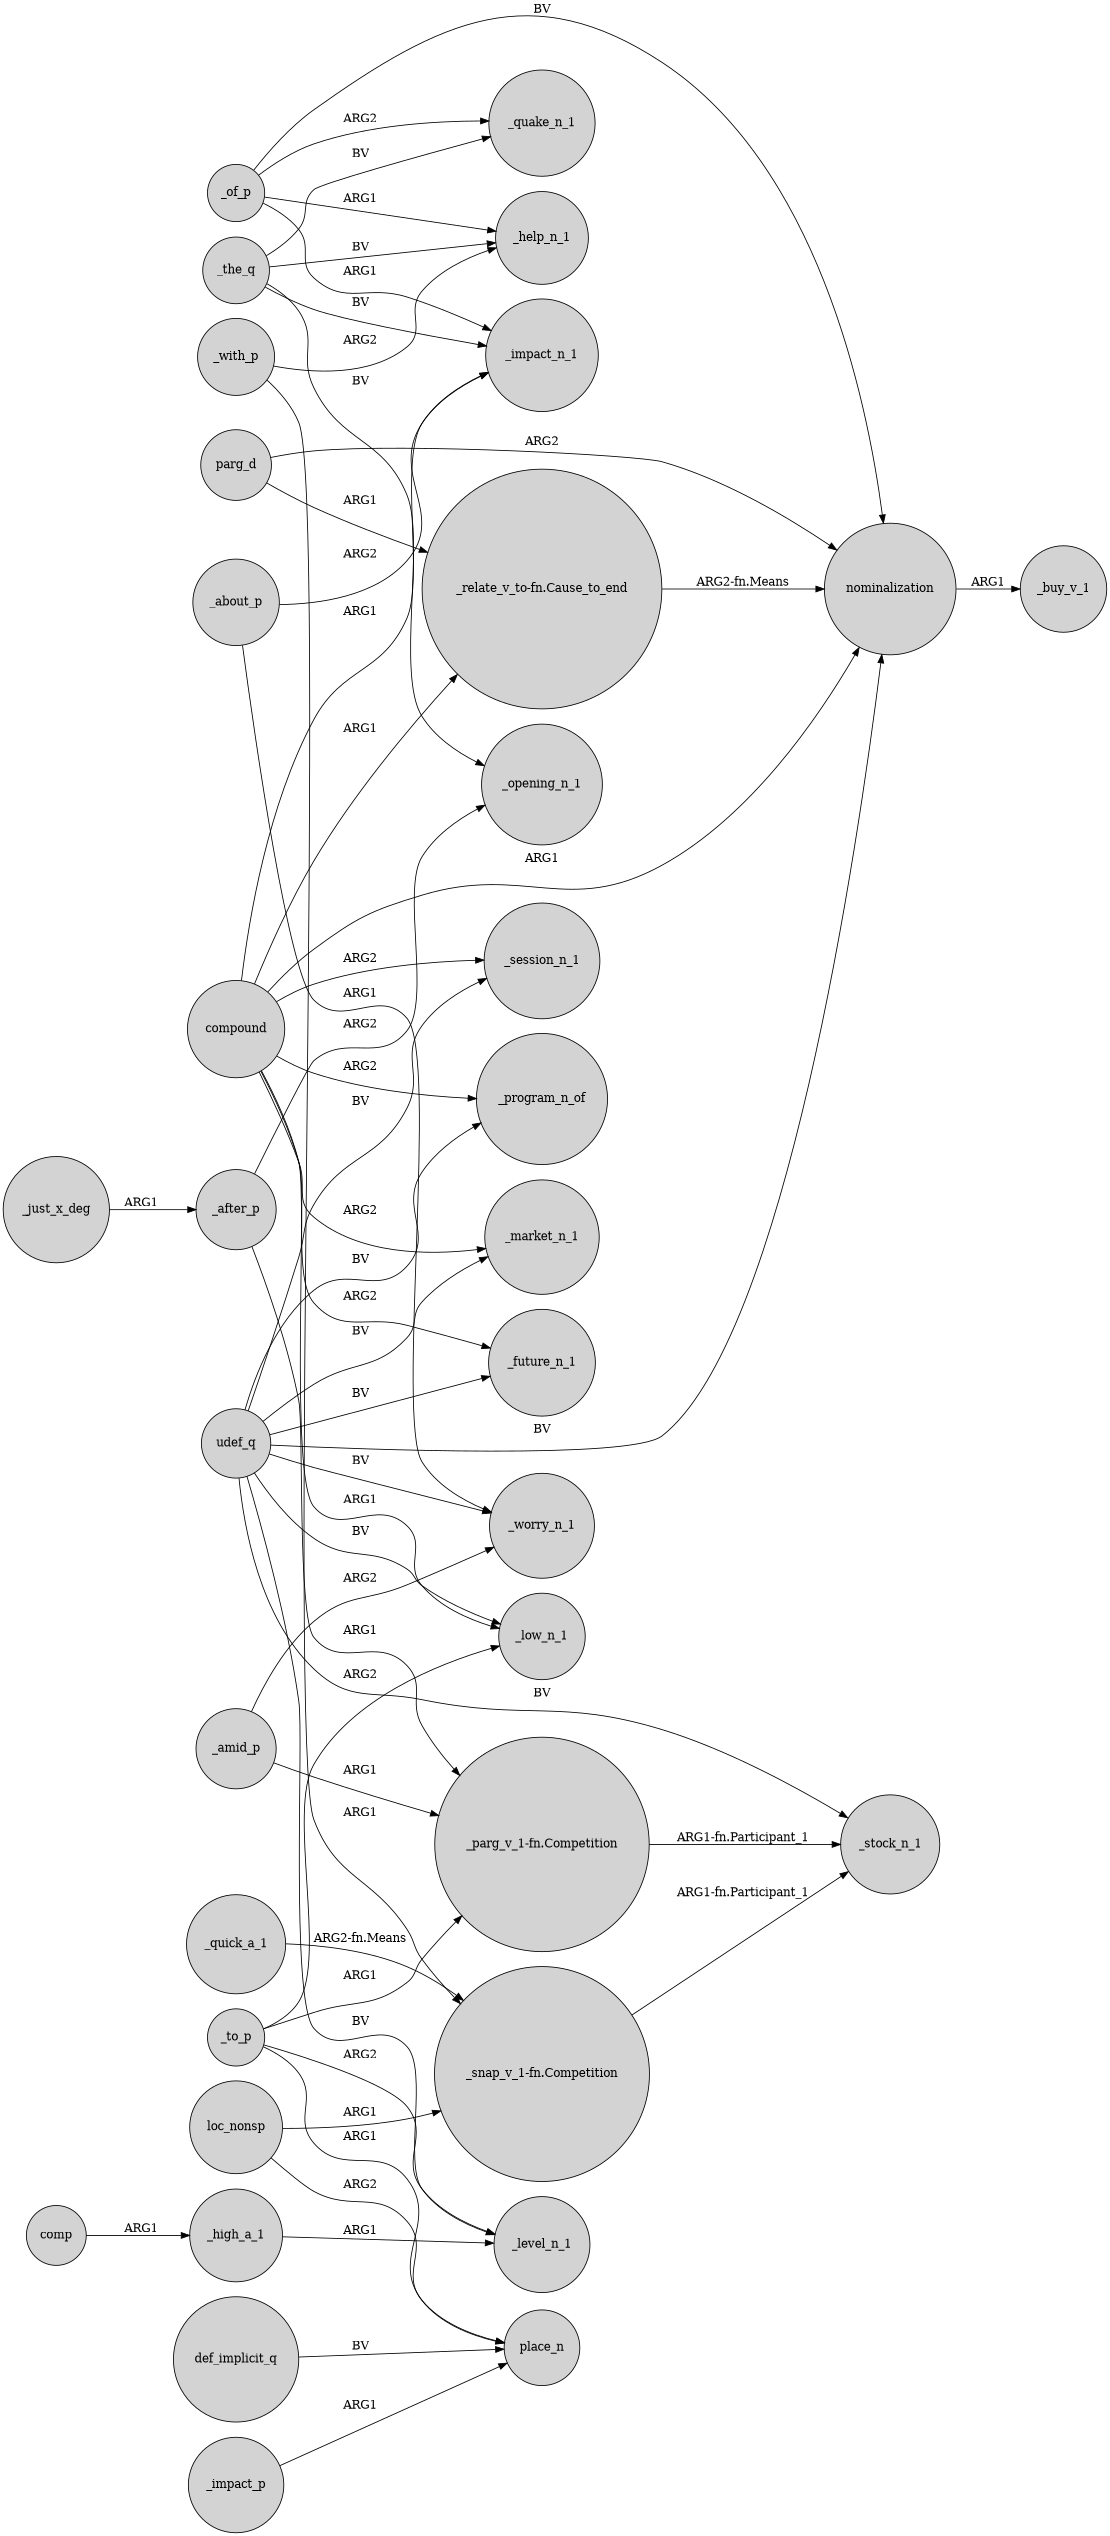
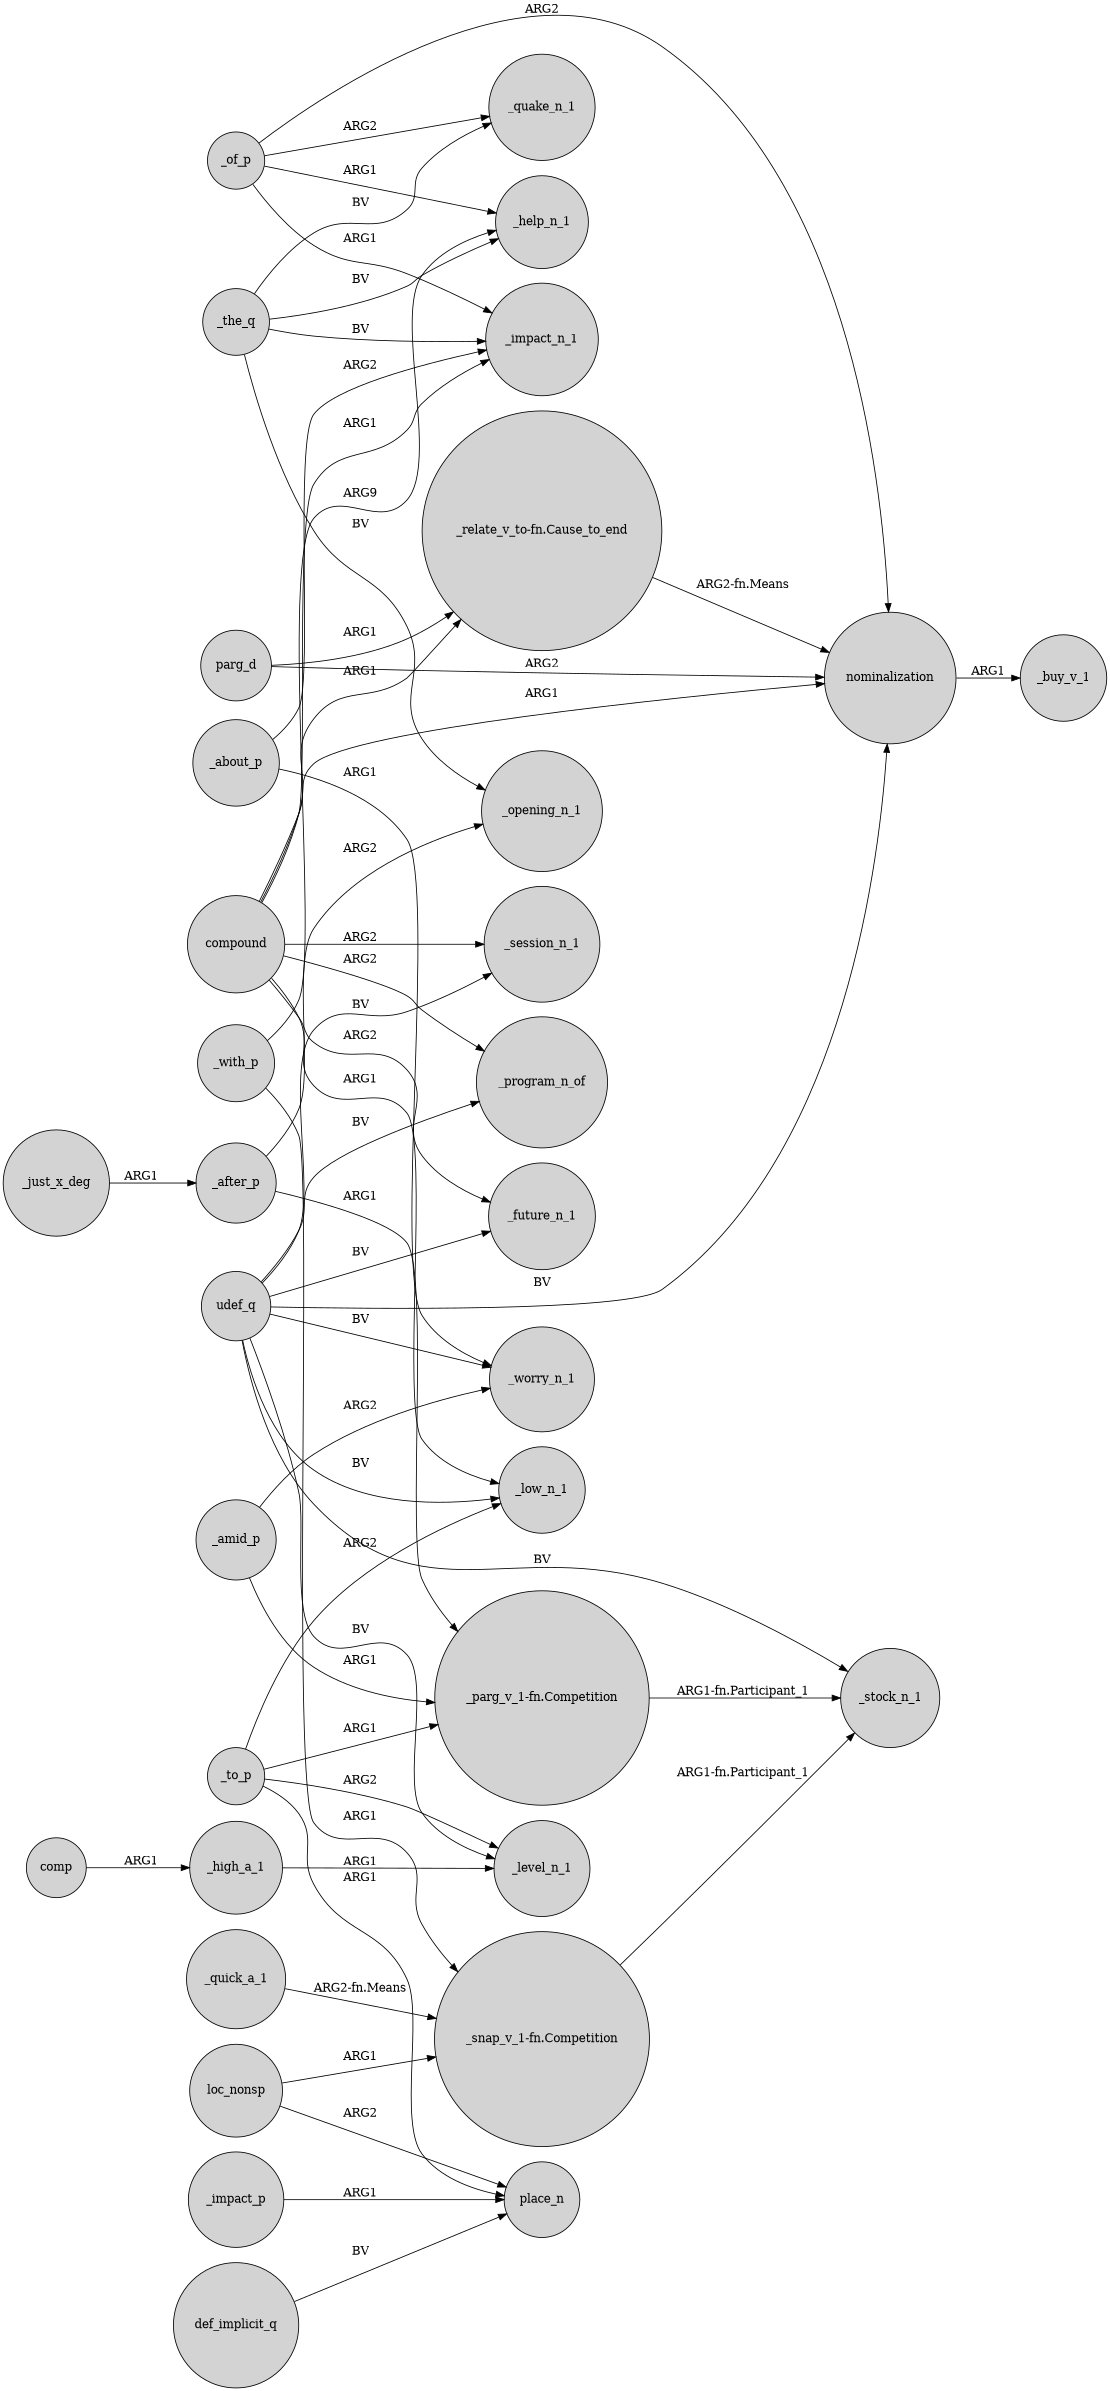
  digraph {
    rankdir=LR
    node [shape=circle style=filled]
    "_snap_v_1-fn.Competition"
    _stock_n_1
    n3 [label="_parg_v_1-fn.Competition"]
    _after_p
    _opening_n_1
    nominalization
    _buy_v_1
    udef_q
    _worry_n_1
-   _market_n_1
    _session_n_1
    _low_n_1
    _future_n_1
    _level_n_1
    _program_n_of
    _amid_p
    "_relate_v_to-fn.Cause_to_end"
    def_implicit_q
    place_n
    _the_q
    _help_n_1
    _impact_n_1
    _quake_n_1
    _with_p
    _of_p
    compound
    _about_p
    _high_a_1
    _to_p
    _just_x_deg
    parg_d
    n32 [label=_impact_p]
    comp
    loc_nonsp
    _quick_a_1
    "_snap_v_1-fn.Competition" -> _stock_n_1 [label="ARG1-fn.Participant_1"]
    n3 -> _stock_n_1 [label="ARG1-fn.Participant_1"]
    _after_p -> n3 [label=ARG1]
    _after_p -> _opening_n_1 [label=ARG2]
    nominalization -> _buy_v_1 [label=ARG1]
    udef_q -> _stock_n_1 [label=BV]
    udef_q -> nominalization [label=BV]
    udef_q -> _worry_n_1 [label=BV]
-   udef_q -> _market_n_1 [label=BV]
    udef_q -> _session_n_1 [label=BV]
    udef_q -> _low_n_1 [label=BV]
    udef_q -> _future_n_1 [label=BV]
    udef_q -> _level_n_1 [label=BV]
    udef_q -> _program_n_of [label=BV]
    _amid_p -> n3 [label=ARG1]
    _amid_p -> _worry_n_1 [label=ARG2]
    "_relate_v_to-fn.Cause_to_end" -> nominalization [label="ARG2-fn.Means"]
    def_implicit_q -> place_n [label=BV]
    _the_q -> _opening_n_1 [label=BV]
    _the_q -> _help_n_1 [label=BV]
    _the_q -> _impact_n_1 [label=BV]
    _the_q -> _quake_n_1 [label=BV]
    _with_p -> "_snap_v_1-fn.Competition" [label=ARG1]
-   _with_p -> _help_n_1 [label=ARG2]
-   _of_p -> nominalization [label=BV]
+   _with_p -> _help_n_1 [label=ARG9]
+   _of_p -> nominalization [label=ARG2]
    _of_p -> _help_n_1 [label=ARG1]
    _of_p -> _impact_n_1 [label=ARG1]
    _of_p -> _quake_n_1 [label=ARG2]
    compound -> nominalization [label=ARG1]
-   compound -> _market_n_1 [label=ARG2]
    compound -> _session_n_1 [label=ARG2]
    compound -> _low_n_1 [label=ARG1]
    compound -> _future_n_1 [label=ARG2]
    compound -> _program_n_of [label=ARG2]
    compound -> "_relate_v_to-fn.Cause_to_end" [label=ARG1]
    compound -> _impact_n_1 [label=ARG1]
    _about_p -> _worry_n_1 [label=ARG1]
    _about_p -> _impact_n_1 [label=ARG2]
    _high_a_1 -> _level_n_1 [label=ARG1]
    _to_p -> n3 [label=ARG1]
    _to_p -> _low_n_1 [label=ARG2]
    _to_p -> _level_n_1 [label=ARG2]
    _to_p -> place_n [label=ARG1]
    _just_x_deg -> _after_p [label=ARG1]
    parg_d -> nominalization [label=ARG2]
    parg_d -> "_relate_v_to-fn.Cause_to_end" [label=ARG1]
    n32 -> place_n [label=ARG1]
    comp -> _high_a_1 [label=ARG1]
    loc_nonsp -> "_snap_v_1-fn.Competition" [label=ARG1]
    loc_nonsp -> place_n [label=ARG2]
    _quick_a_1 -> "_snap_v_1-fn.Competition" [label="ARG2-fn.Means"]
  }
